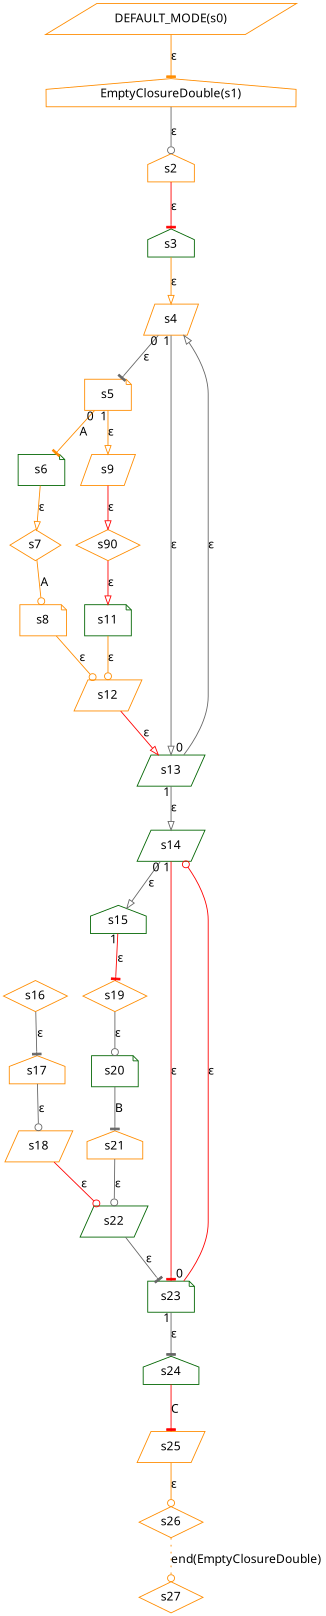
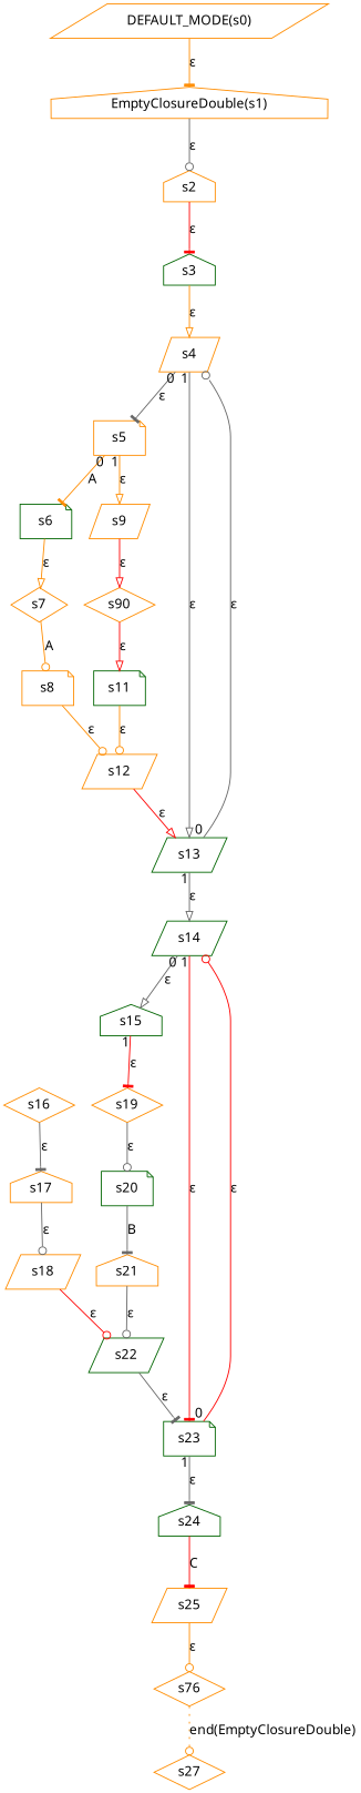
  digraph {
    fontname="Noto Sans"
    rankdir=TB
    node [color=darkorange fontname="Noto Sans" shape=parallelogram]
    edge [arrowhead=odot color=gray40 fontname="Noto Sans"]
    "EmptyClosureDouble(s1)" [shape=house]
    "DEFAULT_MODE(s0)"
    s2 [shape=house]
    s3 [color=darkgreen shape=house]
    s4
    s5 [shape=note]
    s13 [color=darkgreen]
    s6 [color=darkgreen shape=note]
    s9
    s14 [color=darkgreen]
    s7 [shape=diamond]
    n12 [label=s90 shape=diamond]
    s8 [shape=note]
    s12
    s15 [color=darkgreen shape=house]
    s23 [color=darkgreen shape=note]
    s19 [shape=diamond]
    s24 [color=darkgreen shape=house]
    s16 [shape=diamond]
    s17 [shape=house]
    s20 [color=darkgreen shape=note]
    s18
    s22 [color=darkgreen]
    s25
-   s26 [shape=diamond]
+   s26 [shape=diamond label=s76]
    s27 [shape=diamond]
    s21 [shape=house]
    s11 [color=darkgreen shape=note]
    "EmptyClosureDouble(s1)" -> s2 [label="ε"]
    "DEFAULT_MODE(s0)" -> "EmptyClosureDouble(s1)" [arrowhead=tee color=darkorange label="ε"]
    s2 -> s3 [arrowhead=tee color=red label="ε"]
    s3 -> s4 [arrowhead=onormal color=darkorange label="ε"]
    s4 -> s5 [arrowhead=tee label="ε" taillabel=0]
    s4 -> s13 [arrowhead=onormal label="ε" taillabel=1]
    s5 -> s6 [arrowhead=tee color=darkorange label=A taillabel=0]
    s5 -> s9 [arrowhead=onormal color=darkorange label="ε" taillabel=1]
-   s13 -> s4 [arrowhead=onormal label="ε" taillabel=0]
+   s13 -> s4 [label="ε" taillabel=0]
    s13 -> s14 [arrowhead=onormal label="ε" taillabel=1]
    s6 -> s7 [arrowhead=onormal color=darkorange label="ε"]
    s9 -> n12 [arrowhead=onormal color=red label="ε"]
    s14 -> s15 [arrowhead=onormal label="ε" taillabel=0]
    s14 -> s23 [arrowhead=tee color=red label="ε" taillabel=1]
    s7 -> s8 [color=darkorange label=A]
    n12 -> s11 [arrowhead=onormal color=red label="ε"]
    s8 -> s12 [color=darkorange label="ε"]
    s12 -> s13 [arrowhead=onormal color=red label="ε"]
    s15 -> s19 [arrowhead=tee color=red label="ε" taillabel=1]
    s23 -> s14 [color=red label="ε" taillabel=0]
    s23 -> s24 [arrowhead=tee label="ε" taillabel=1]
    s19 -> s20 [label="ε"]
    s24 -> s25 [arrowhead=tee color=red label=C]
    s16 -> s17 [arrowhead=tee label="ε"]
    s17 -> s18 [label="ε"]
    s20 -> s21 [arrowhead=tee label=B]
    s18 -> s22 [color=red label="ε"]
    s22 -> s23 [arrowhead=tee label="ε"]
    s25 -> s26 [color=darkorange label="ε"]
    s26 -> s27 [color=darkorange label="end(EmptyClosureDouble)" style=dotted]
    s21 -> s22 [label="ε"]
    s11 -> s12 [color=darkorange label="ε"]
  }
